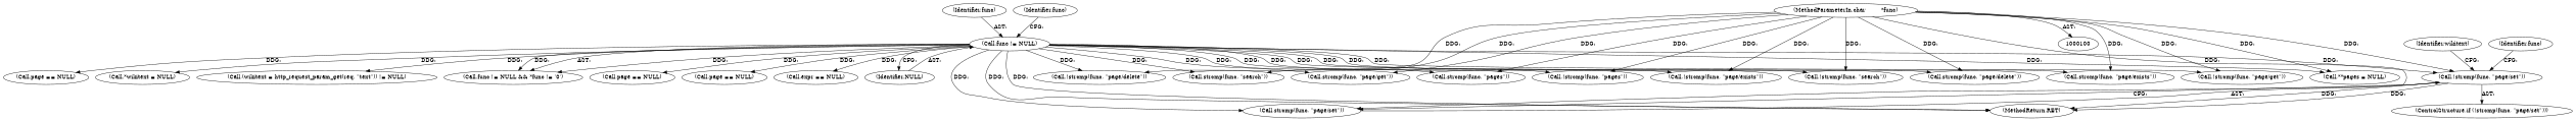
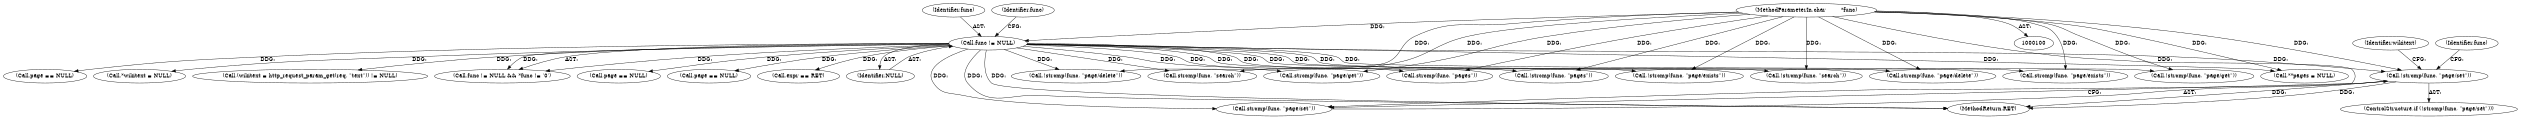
  digraph {
    n1 [label="(Call,!strcmp(func, \"page/set\"))"]
    n2 [label="(MethodReturn,RET)"]
    n3 [label="(ControlStructure,if (!strcmp(func, \"page/set\")))"]
    n4 [label="(Call,strcmp(func, \"page/set\"))"]
    n5 [label="(MethodParameterIn,char         *func)"]
    n6 [label="(Call,func != NULL)"]
    n7 [label="(Call,!strcmp(func, \"page/delete\"))"]
    n8 [label="(Call,strcmp(func, \"search\"))"]
    n9 [label="(Call,strcmp(func, \"page/get\"))"]
    n10 [label="(Call,strcmp(func, \"pages\"))"]
    n11 [label="(Call,!strcmp(func, \"pages\"))"]
    n12 [label="(Call,!strcmp(func, \"page/exists\"))"]
    n13 [label="(Call,!strcmp(func, \"search\"))"]
    n14 [label="(Call,strcmp(func, \"page/delete\"))"]
    n15 [label="(Call,strcmp(func, \"page/exists\"))"]
    n16 [label="(Call,!strcmp(func, \"page/get\"))"]
    1000100
    n18 [label="(Call,**pages = NULL)"]
    n19 [label="(Call,page == NULL)"]
    n20 [label="(Call,*wikitext = NULL)"]
    n21 [label="(Call,(wikitext = http_request_param_get(req, \"text\")) != NULL)"]
    n22 [label="(Call,func != NULL && *func != '\0')"]
    n23 [label="(Call,page == NULL)"]
    n24 [label="(Call,page == NULL)"]
-   n25 [label="(Call,expr == NULL)"]
+   n25 [label="(Call,expr == RET)"]
    n26 [label="(Identifier,NULL)"]
    n27 [label="(Identifier,func)"]
    n28 [label="(Identifier,wikitext)"]
    n29 [label="(Identifier,func)"]
    n30 [label="(Identifier,func)"]
    n1 -> n2 [label="DDG: "]
    n1 -> n2 [label="DDG: "]
    n1 -> n3 [label="AST: "]
    n1 -> n4 [label="CFG: "]
    n4 -> n1 [label="AST: "]
    n5 -> n1 [label="DDG: "]
    n5 -> n4 [label="DDG: "]
+   n5 -> n6 [label="DDG: "]
    n5 -> n7 [label="DDG: "]
    n5 -> n8 [label="DDG: "]
    n5 -> n9 [label="DDG: "]
    n5 -> n10 [label="DDG: "]
    n5 -> n11 [label="DDG: "]
    n5 -> n12 [label="DDG: "]
    n5 -> n13 [label="DDG: "]
    n5 -> n14 [label="DDG: "]
    n5 -> n15 [label="DDG: "]
    n5 -> n16 [label="DDG: "]
    n5 -> 1000100 [label="AST: "]
    n5 -> n18 [label="DDG: "]
    n6 -> n1 [label="DDG: "]
    n6 -> n2 [label="DDG: "]
    n6 -> n2 [label="DDG: "]
    n6 -> n4 [label="DDG: "]
    n6 -> n7 [label="DDG: "]
    n6 -> n8 [label="DDG: "]
    n6 -> n9 [label="DDG: "]
    n6 -> n10 [label="DDG: "]
    n6 -> n11 [label="DDG: "]
    n6 -> n12 [label="DDG: "]
    n6 -> n13 [label="DDG: "]
    n6 -> n14 [label="DDG: "]
    n6 -> n15 [label="DDG: "]
    n6 -> n16 [label="DDG: "]
    n6 -> n18 [label="DDG: "]
    n6 -> n19 [label="DDG: "]
    n6 -> n20 [label="DDG: "]
    n6 -> n21 [label="DDG: "]
    n6 -> n22 [label="AST: "]
    n6 -> n22 [label="DDG: "]
    n6 -> n22 [label="DDG: "]
    n6 -> n23 [label="DDG: "]
    n6 -> n24 [label="DDG: "]
    n6 -> n25 [label="DDG: "]
-   n6 -> n26 [label="CFG: "]
+   n6 -> n26 [label="AST: "]
    n26 -> n6 [label="AST: "]
    n27 -> n6 [label="AST: "]
    n28 -> n1 [label="CFG: "]
    n29 -> n6 [label="CFG: "]
    n30 -> n1 [label="CFG: "]
  }
